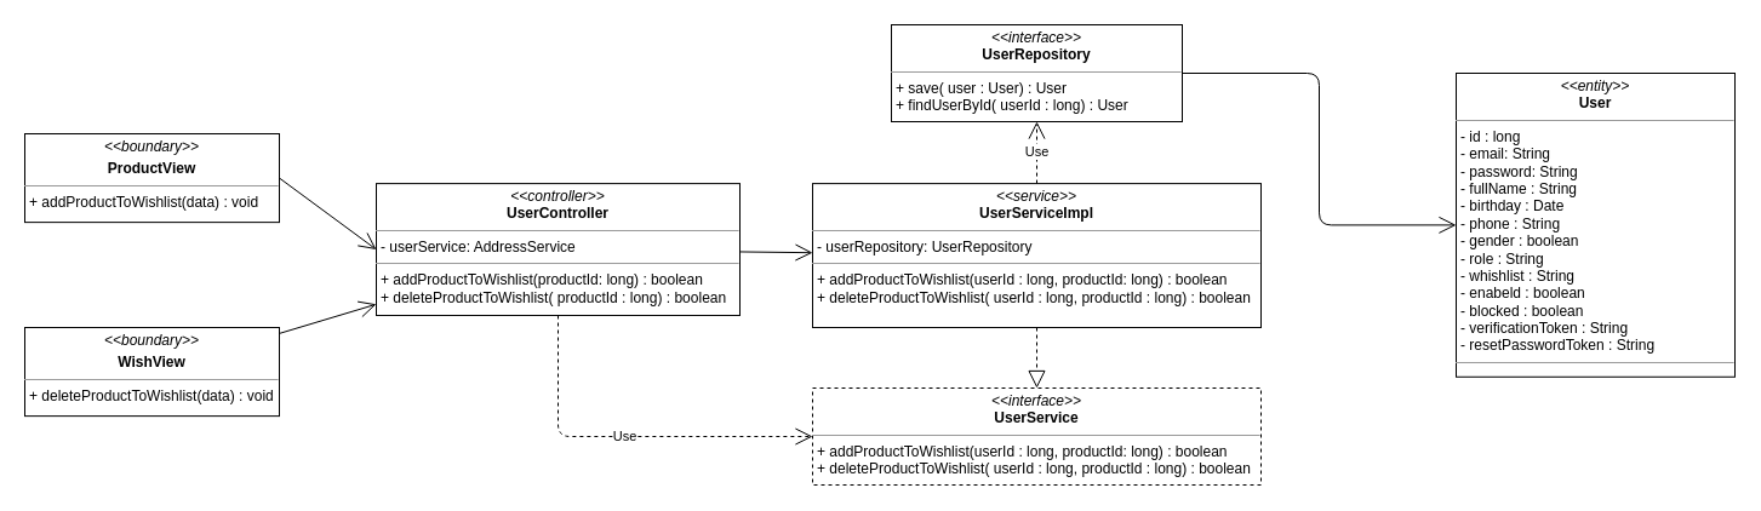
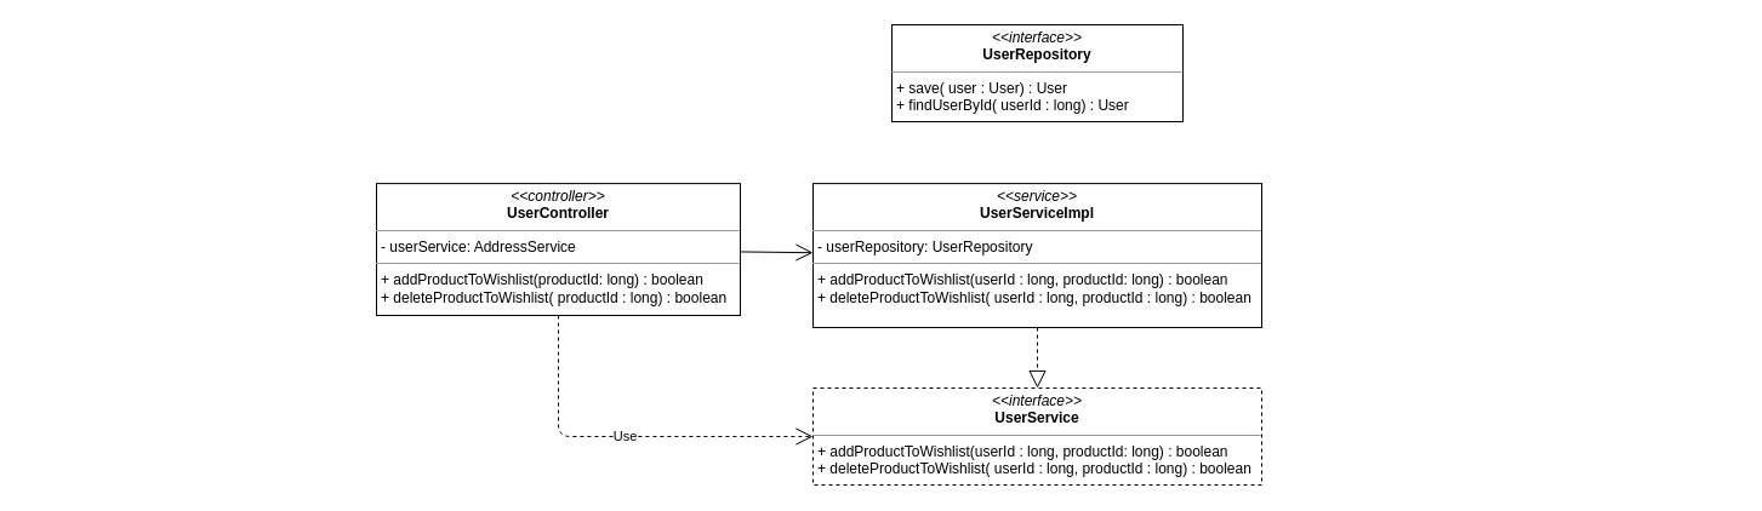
  <mxCell id="0" />
  <mxCell id="1" parent="0" />
- <mxCell id="2" value="&lt;p style=&quot;margin: 0px ; margin-top: 4px ; text-align: center&quot;&gt;&lt;i&gt;&amp;lt;&amp;lt;boundary&amp;gt;&amp;gt;&lt;/i&gt;&lt;/p&gt;&lt;p style=&quot;margin: 0px ; margin-top: 4px ; text-align: center&quot;&gt;&lt;b&gt;ProductView&lt;/b&gt;&lt;/p&gt;&lt;hr size=&quot;1&quot;&gt;&lt;p style=&quot;margin: 0px ; margin-left: 4px&quot;&gt;&lt;span&gt;+ addProductToWishlist(data) : void&lt;/span&gt;&lt;br&gt;&lt;/p&gt;&lt;p style=&quot;margin: 0px ; margin-left: 4px&quot;&gt;&lt;span&gt;&lt;br&gt;&lt;/span&gt;&lt;/p&gt;" style="verticalAlign=top;align=left;overflow=fill;fontSize=12;fontFamily=Helvetica;html=1;" parent="1" vertex="1"><mxGeometry x="20" y="110" width="210" height="73.12" as="geometry" /></mxCell>
  <mxCell id="3" value="&lt;p style=&quot;margin: 0px ; margin-top: 4px ; text-align: center&quot;&gt;&lt;i&gt;&amp;lt;&amp;lt;interface&amp;gt;&amp;gt;&lt;/i&gt;&lt;br&gt;&lt;b&gt;UserService&lt;/b&gt;&lt;/p&gt;&lt;hr size=&quot;1&quot;&gt;&lt;p style=&quot;margin: 0px ; margin-left: 4px&quot;&gt;&lt;span&gt;+ addProductToWishlist(userId : long, productId: long) : boolean&lt;/span&gt;&lt;br&gt;&lt;/p&gt;&lt;p style=&quot;margin: 0px ; margin-left: 4px&quot;&gt;&lt;span&gt;+ deleteProductToWishlist( userId : long, productId : long) : boolean&lt;/span&gt;&lt;/p&gt;" style="verticalAlign=top;align=left;overflow=fill;fontSize=12;fontFamily=Helvetica;html=1;dashed=1;" parent="1" vertex="1"><mxGeometry x="670" y="320" width="370" height="80" as="geometry" /></mxCell>
- <mxCell id="4" value="&lt;p style=&quot;margin: 0px ; margin-top: 4px ; text-align: center&quot;&gt;&lt;i&gt;&amp;lt;&amp;lt;entity&amp;gt;&amp;gt;&lt;/i&gt;&lt;br&gt;&lt;b&gt;User&lt;/b&gt;&lt;/p&gt;&lt;hr size=&quot;1&quot;&gt;&lt;p style=&quot;margin: 0px ; margin-left: 4px&quot;&gt;- id : long&lt;/p&gt;&lt;p style=&quot;margin: 0px ; margin-left: 4px&quot;&gt;- email: String&lt;br&gt;- password: String&lt;/p&gt;&lt;p style=&quot;margin: 0px ; margin-left: 4px&quot;&gt;- fullName : String&lt;/p&gt;&lt;p style=&quot;margin: 0px ; margin-left: 4px&quot;&gt;- birthday : Date&lt;/p&gt;&lt;p style=&quot;margin: 0px ; margin-left: 4px&quot;&gt;- phone : String&lt;/p&gt;&lt;p style=&quot;margin: 0px ; margin-left: 4px&quot;&gt;- gender : boolean&lt;/p&gt;&lt;p style=&quot;margin: 0px ; margin-left: 4px&quot;&gt;- role : String&lt;/p&gt;&lt;p style=&quot;margin: 0px ; margin-left: 4px&quot;&gt;- whishlist : String&lt;/p&gt;&lt;p style=&quot;margin: 0px ; margin-left: 4px&quot;&gt;- enabeld : boolean&lt;/p&gt;&lt;p style=&quot;margin: 0px ; margin-left: 4px&quot;&gt;- blocked : boolean&lt;/p&gt;&lt;p style=&quot;margin: 0px ; margin-left: 4px&quot;&gt;- verificationToken : String&lt;/p&gt;&lt;p style=&quot;margin: 0px ; margin-left: 4px&quot;&gt;- resetPasswordToken : String&lt;/p&gt;&lt;hr size=&quot;1&quot;&gt;&lt;p style=&quot;margin: 0px ; margin-left: 4px&quot;&gt;&lt;br&gt;&lt;/p&gt;" style="verticalAlign=top;align=left;overflow=fill;fontSize=12;fontFamily=Helvetica;html=1;" parent="1" vertex="1"><mxGeometry x="1201" y="60" width="230" height="250.78" as="geometry" /></mxCell>
- <mxCell id="5" value="" style="endArrow=open;endFill=1;endSize=12;html=1;entryX=0;entryY=0.5;entryDx=0;entryDy=0;exitX=1;exitY=0.5;exitDx=0;exitDy=0;" parent="1" source="2" target="7" edge="1"><mxGeometry width="160" relative="1" as="geometry"><mxPoint x="291" y="200" as="sourcePoint" /><mxPoint x="340" y="198.67" as="targetPoint" /></mxGeometry></mxCell>
- <mxCell id="6" value="" style="endArrow=open;endFill=1;endSize=12;html=1;entryX=0;entryY=0.5;entryDx=0;entryDy=0;edgeStyle=orthogonalEdgeStyle;" parent="1" source="9" target="4" edge="1"><mxGeometry width="160" relative="1" as="geometry"><mxPoint x="290" y="140" as="sourcePoint" /><mxPoint x="450" y="140" as="targetPoint" /></mxGeometry></mxCell>
  <mxCell id="7" value="&lt;p style=&quot;margin: 0px ; margin-top: 4px ; text-align: center&quot;&gt;&lt;i&gt;&amp;lt;&amp;lt;controller&amp;gt;&amp;gt;&lt;/i&gt;&lt;br&gt;&lt;b&gt;UserController&lt;/b&gt;&lt;br&gt;&lt;/p&gt;&lt;hr size=&quot;1&quot;&gt;&lt;p style=&quot;margin: 0px ; margin-left: 4px&quot;&gt;- userService: AddressService&lt;/p&gt;&lt;hr size=&quot;1&quot;&gt;&lt;p style=&quot;margin: 0px ; margin-left: 4px&quot;&gt;+ addProductToWishlist(productId: long) : boolean&lt;br&gt;&lt;/p&gt;&lt;p style=&quot;margin: 0px ; margin-left: 4px&quot;&gt;+ deleteProductToWishlist( productId : long) : boolean&lt;/p&gt;" style="verticalAlign=top;align=left;overflow=fill;fontSize=12;fontFamily=Helvetica;html=1;" vertex="1" parent="1"><mxGeometry x="310" y="151.1" width="300" height="108.9" as="geometry" /></mxCell>
  <mxCell id="8" value="&lt;p style=&quot;margin: 0px ; margin-top: 4px ; text-align: center&quot;&gt;&lt;i&gt;&amp;lt;&amp;lt;service&amp;gt;&amp;gt;&lt;/i&gt;&lt;br&gt;&lt;b&gt;UserServiceImpl&lt;/b&gt;&lt;br&gt;&lt;/p&gt;&lt;hr size=&quot;1&quot;&gt;&lt;p style=&quot;margin: 0px ; margin-left: 4px&quot;&gt;- userRepository: UserRepository&lt;/p&gt;&lt;hr size=&quot;1&quot;&gt;&lt;p style=&quot;margin: 0px ; margin-left: 4px&quot;&gt;+ addProductToWishlist(userId : long, productId: long) : boolean&lt;br&gt;&lt;/p&gt;&lt;p style=&quot;margin: 0px ; margin-left: 4px&quot;&gt;+ deleteProductToWishlist( userId : long, productId : long) : boolean&lt;/p&gt;" style="verticalAlign=top;align=left;overflow=fill;fontSize=12;fontFamily=Helvetica;html=1;" vertex="1" parent="1"><mxGeometry x="670" y="151.1" width="370" height="118.9" as="geometry" /></mxCell>
  <mxCell id="9" value="&lt;p style=&quot;margin: 0px ; margin-top: 4px ; text-align: center&quot;&gt;&lt;i&gt;&amp;lt;&amp;lt;interface&amp;gt;&amp;gt;&lt;/i&gt;&lt;br&gt;&lt;b&gt;UserRepository&lt;/b&gt;&lt;/p&gt;&lt;hr size=&quot;1&quot;&gt;&lt;p style=&quot;margin: 0px ; margin-left: 4px&quot;&gt;+ save( user : User) : User&lt;/p&gt;&lt;p style=&quot;margin: 0px ; margin-left: 4px&quot;&gt;+ findUserById( userId : long) : User&lt;/p&gt;" style="verticalAlign=top;align=left;overflow=fill;fontSize=12;fontFamily=Helvetica;html=1;" vertex="1" parent="1"><mxGeometry x="735" y="20" width="240" height="80" as="geometry" /></mxCell>
  <mxCell id="10" value="Use" style="endArrow=open;endSize=12;dashed=1;html=1;edgeStyle=orthogonalEdgeStyle;" edge="1" parent="1" source="7" target="3"><mxGeometry width="160" relative="1" as="geometry"><mxPoint x="510" y="260" as="sourcePoint" /><mxPoint x="670" y="260" as="targetPoint" /><Array as="points"><mxPoint x="460" y="360" /></Array></mxGeometry></mxCell>
- <mxCell id="11" value="Use" style="endArrow=open;endSize=12;dashed=1;html=1;" edge="1" parent="1" source="8" target="9"><mxGeometry width="160" relative="1" as="geometry"><mxPoint x="510" y="160" as="sourcePoint" /><mxPoint x="670" y="160" as="targetPoint" /></mxGeometry></mxCell>
  <mxCell id="12" value="" style="endArrow=open;endFill=1;endSize=12;html=1;" edge="1" parent="1" source="7" target="8"><mxGeometry width="160" relative="1" as="geometry"><mxPoint x="510" y="160" as="sourcePoint" /><mxPoint x="670" y="160" as="targetPoint" /></mxGeometry></mxCell>
- <mxCell id="13" value="&lt;p style=&quot;margin: 0px ; margin-top: 4px ; text-align: center&quot;&gt;&lt;i&gt;&amp;lt;&amp;lt;boundary&amp;gt;&amp;gt;&lt;/i&gt;&lt;/p&gt;&lt;p style=&quot;margin: 0px ; margin-top: 4px ; text-align: center&quot;&gt;&lt;b&gt;WishView&lt;/b&gt;&lt;/p&gt;&lt;hr size=&quot;1&quot;&gt;&lt;p style=&quot;margin: 0px ; margin-left: 4px&quot;&gt;&lt;span&gt;+ deleteProductToWishlist(data) : void&lt;/span&gt;&lt;br&gt;&lt;/p&gt;&lt;p style=&quot;margin: 0px ; margin-left: 4px&quot;&gt;&lt;span&gt;&lt;br&gt;&lt;/span&gt;&lt;/p&gt;" style="verticalAlign=top;align=left;overflow=fill;fontSize=12;fontFamily=Helvetica;html=1;" vertex="1" parent="1"><mxGeometry x="20" y="270" width="210" height="73.12" as="geometry" /></mxCell>
- <mxCell id="14" value="" style="endArrow=open;endFill=1;endSize=12;html=1;" edge="1" parent="1" source="13" target="7"><mxGeometry width="160" relative="1" as="geometry"><mxPoint x="280" y="200" as="sourcePoint" /><mxPoint x="440" y="200" as="targetPoint" /></mxGeometry></mxCell>
  <mxCell id="15" value="" style="endArrow=block;dashed=1;endFill=0;endSize=12;html=1;" edge="1" parent="1" source="8" target="3"><mxGeometry width="160" relative="1" as="geometry"><mxPoint x="540" y="200" as="sourcePoint" /><mxPoint x="700" y="200" as="targetPoint" /></mxGeometry></mxCell>
